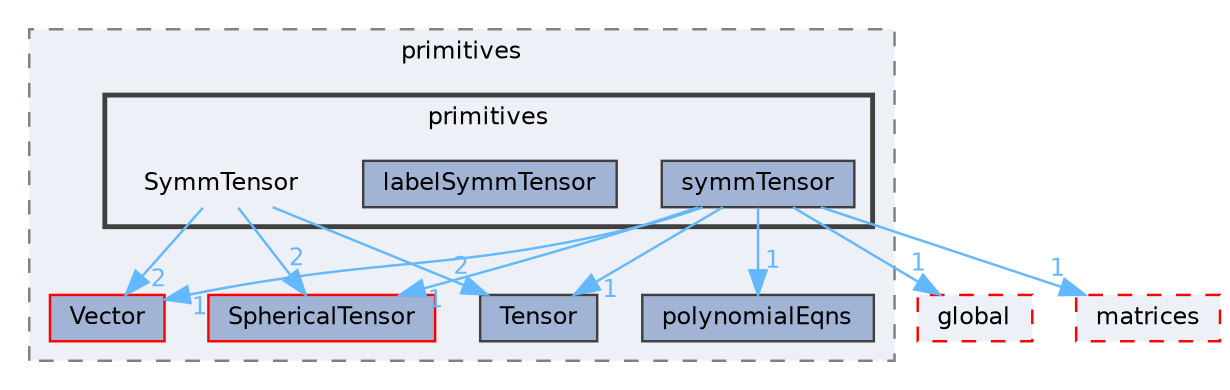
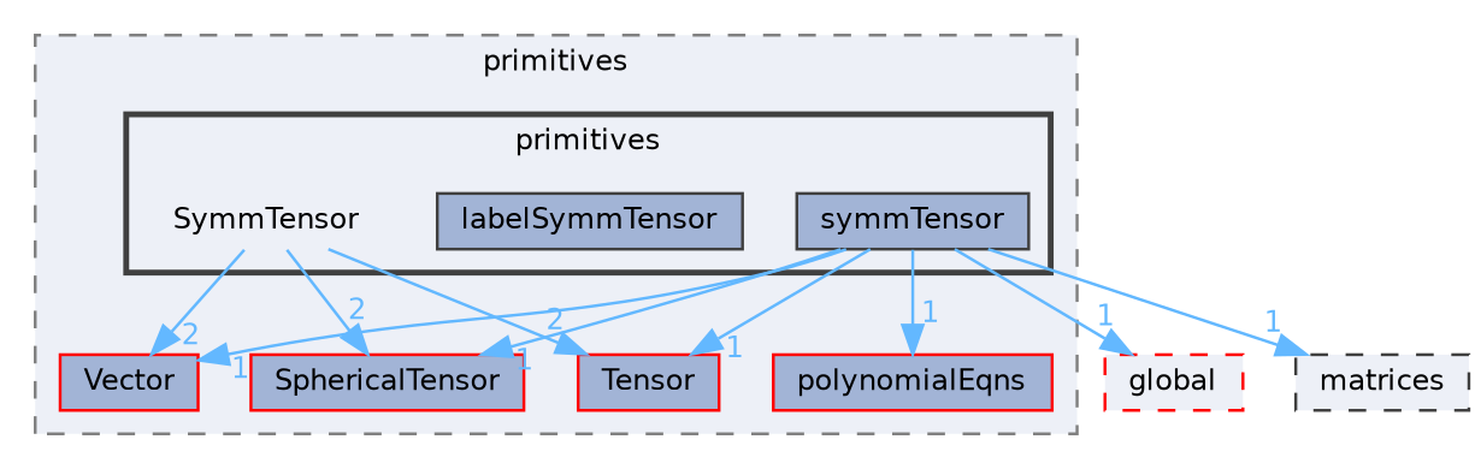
  digraph {
    compound=true
    node [fontname=Helvetica fontsize=10 shape=box color=red fillcolor="#a2b4d6" style=filled]
    edge [color=steelblue1 fontcolor=steelblue1 fontname=Helvetica fontsize=10 headlabel=1 labeldistance=1.5 labelfontname=Helvetica labelfontsize=10]
    n1 [height=0.2 label=SymmTensor shape=plaintext width=0.4 color="" fillcolor="" style=""]
    n2 [color=grey25 height=0.2 label=labelSymmTensor width=0.4]
    n3 [color=grey25 height=0.2 label=symmTensor width=0.4]
-   n4 [color=grey25 height=0.2 label=Tensor width=0.4]
+   n4 [height=0.2 label=Tensor width=0.4]
    n5 [height=0.2 label=Vector width=0.4]
    n6 [height=0.2 label=SphericalTensor width=0.4]
-   n7 [color=grey25 height=0.2 label=polynomialEqns width=0.4]
+   n7 [height=0.2 label=polynomialEqns width=0.4]
    n8 [fillcolor="#edf0f7" height=0.2 label=global style="filled,dashed" width=0.4]
-   n9 [fillcolor="#edf0f7" height=0.2 label=matrices style="filled,dashed" width=0.4]
+   n9 [color=grey25 fillcolor="#edf0f7" height=0.2 label=matrices style="filled,dashed" width=0.4]
    subgraph cluster_1 {
      bgcolor="#edf0f7"
      fontname=Helvetica
      fontsize=10
      label=primitives
      pencolor=grey50
      style="filled,dashed"
      n4
      n5
      n6
      n7
      subgraph cluster_2 {
        bgcolor="#edf0f7"
        fontname=Helvetica
        fontsize=10
        pencolor=grey25
        style="filled,bold"
        n1
        n2
        n3
      }
    }
    n1 -> n4 [headlabel=2]
    n1 -> n5 [headlabel=2]
    n1 -> n6 [headlabel=2]
    n3 -> n4
    n3 -> n5
    n3 -> n6
    n3 -> n7
    n3 -> n8
    n3 -> n9
  }
